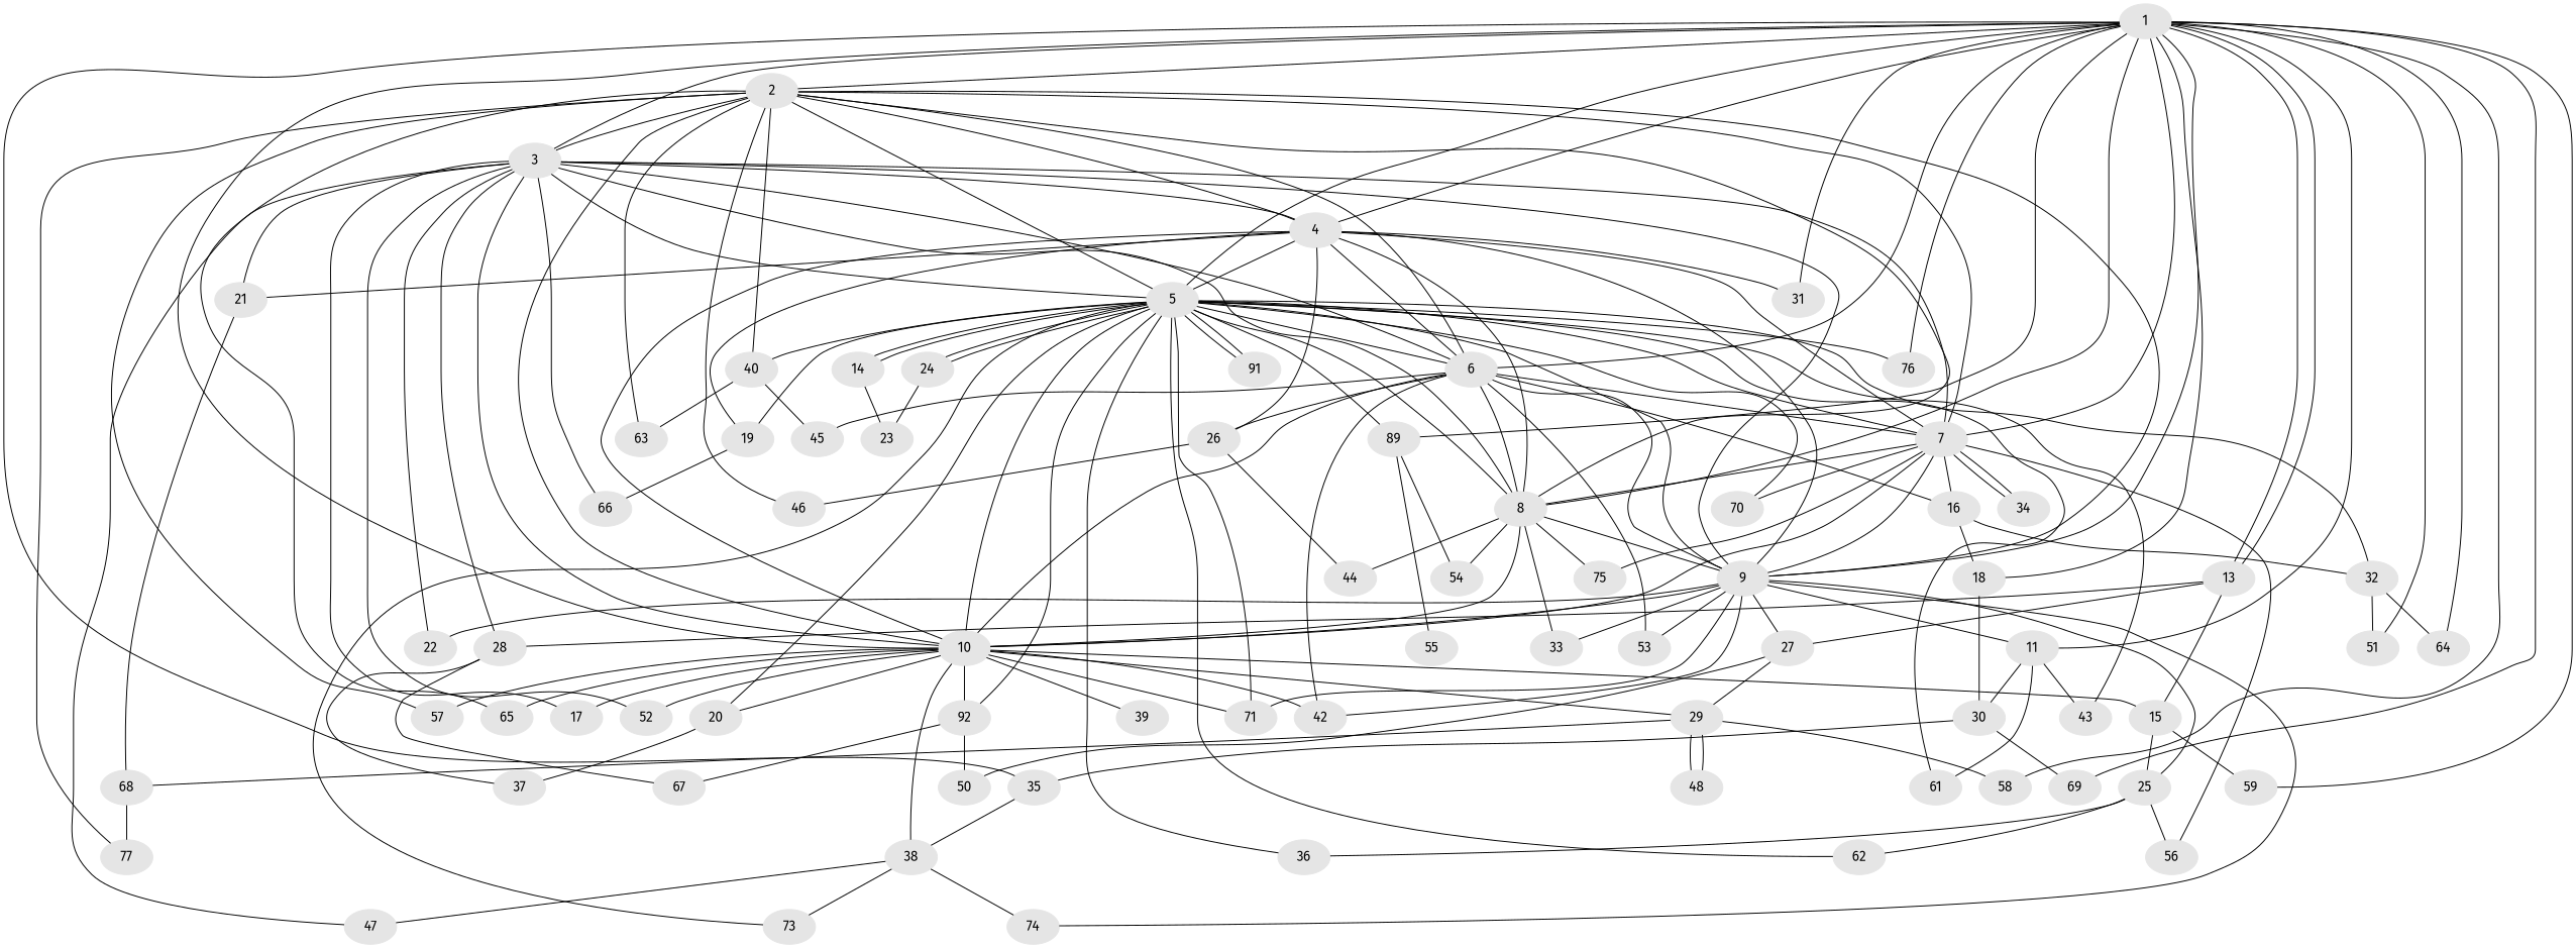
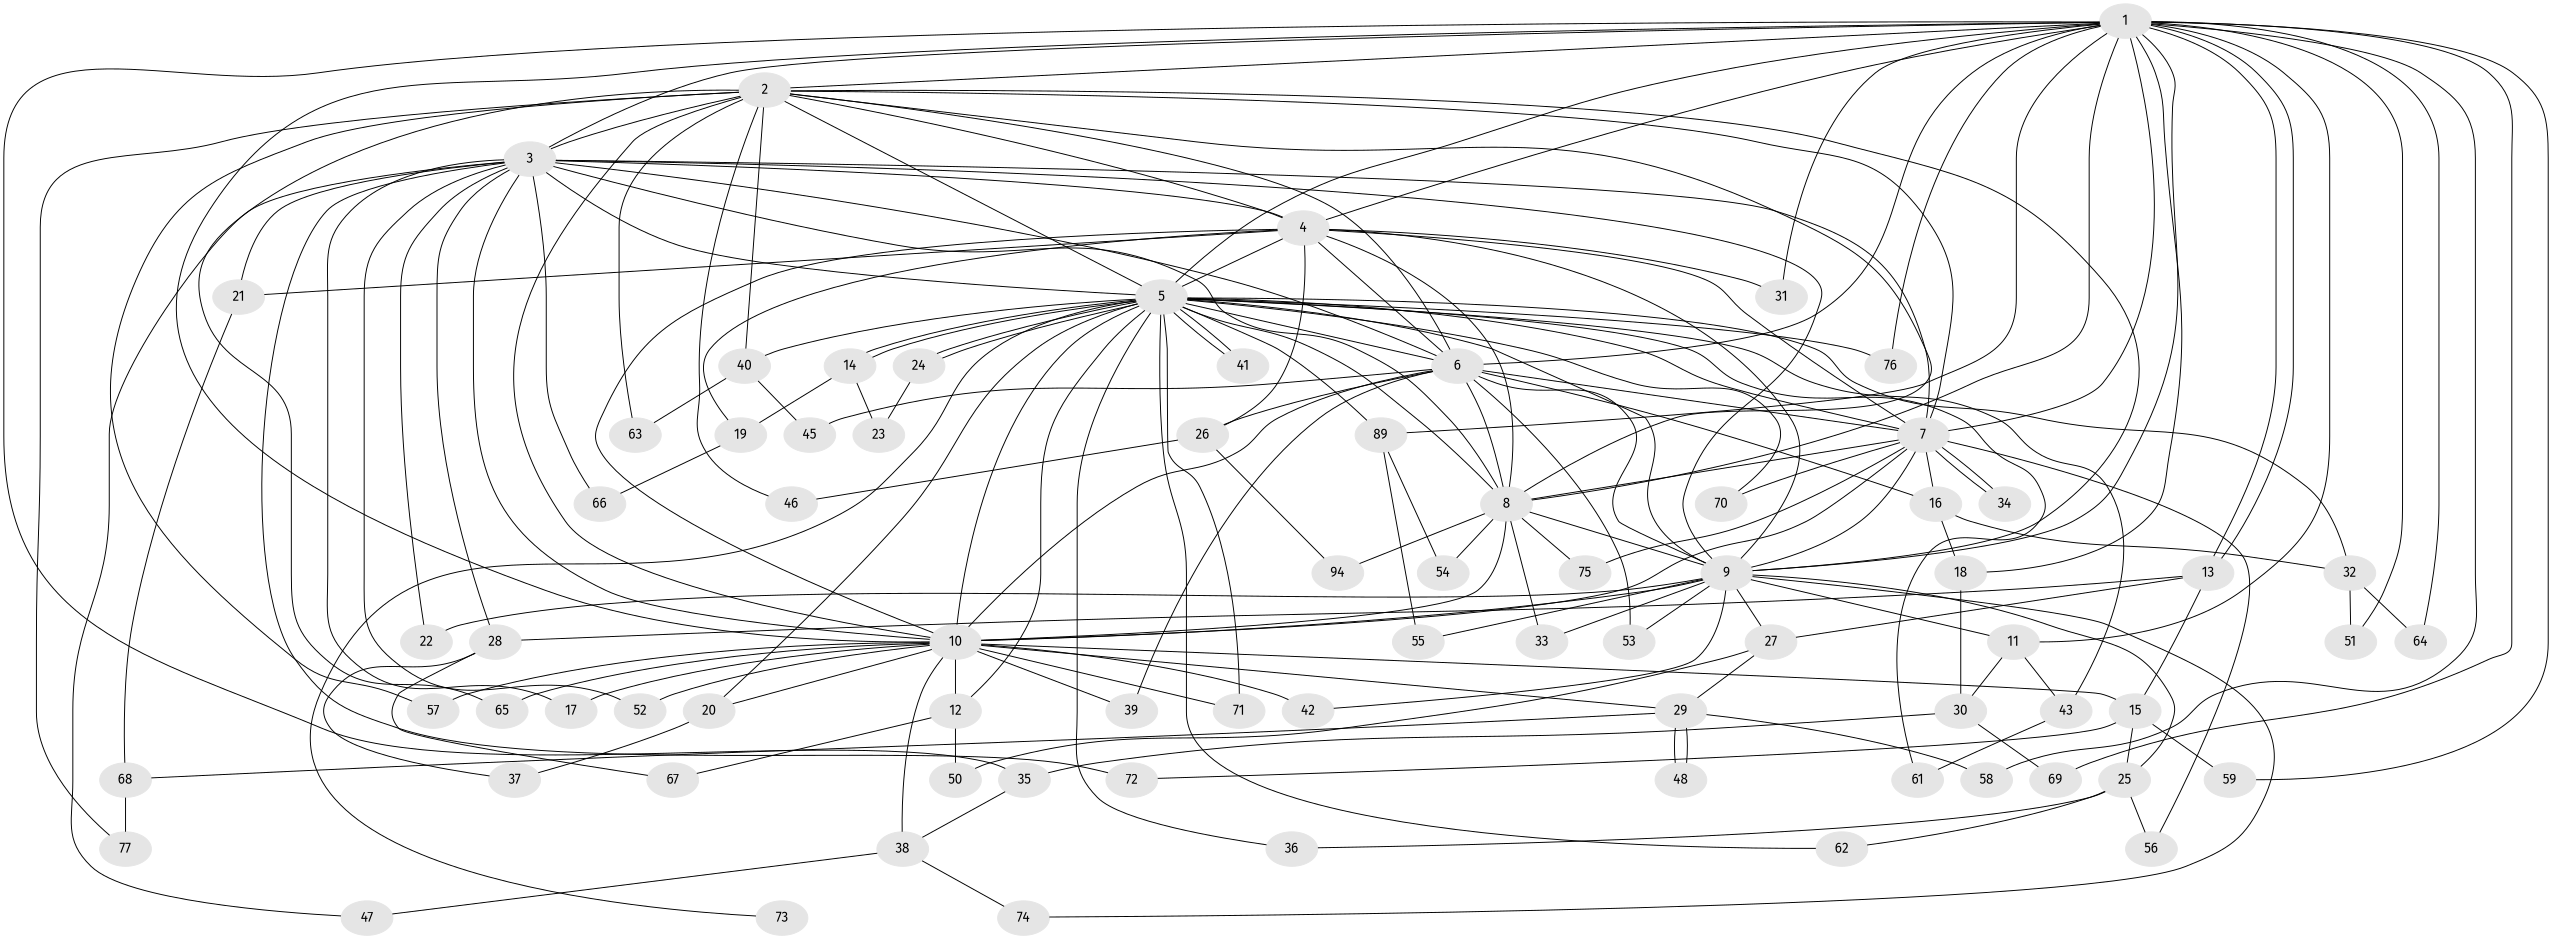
  graph {
    fontname="Fira Sans"
    node [color=gray90 fontname="Fira Sans" style=filled]
    edge [fontname="Fira Sans"]
    1
    2
    3
    4
    5
    6
    7
    8
    9
    10
    11
    13
    18
    31
    35
    n16 [label=89]
    51
    58
    59
    64
    69
    76
    40
    46
    57
    63
    65
    77
    28
    17
    21
    22
    47
    52
    66
+   72
    19
    26
-   12 [label=92]
+   12
    14
    20
    24
    32
    36
-   41 [label=91]
+   41
    43
    61
    62
    70
    71
    73
    16
    39
    45
    53
    34
    56
    75
    33
-   44
+   44 [label=94]
    54
    25
    27
    42
    55
    74
    15
    29
    38
    30
    67
    37
    68
    50
    23
    48
    1 -- 2
    1 -- 3
    1 -- 4
    1 -- 5
    1 -- 6
    1 -- 7
    1 -- 8
    1 -- 9
    1 -- 10
    1 -- 11
    1 -- 13
    1 -- 13
    1 -- 18
    1 -- 31
    1 -- 35
    1 -- n16
    1 -- 51
    1 -- 58
    1 -- 59
    1 -- 64
    1 -- 69
    1 -- 76
    2 -- 3
    2 -- 4
    2 -- 5
    2 -- 6
    2 -- 7
    2 -- 8
    2 -- 9
    2 -- 10
    2 -- 40
    2 -- 46
    2 -- 57
    2 -- 63
    2 -- 65
    2 -- 77
    3 -- 4
    3 -- 5
    3 -- 6
    3 -- 7
    3 -- 8
    3 -- 9
    3 -- 10
    3 -- 28
    3 -- 17
    3 -- 21
    3 -- 22
    3 -- 47
    3 -- 52
    3 -- 66
+   3 -- 72
    4 -- 5
    4 -- 6
    4 -- 7
    4 -- 8
    4 -- 9
    4 -- 10
    4 -- 31
    4 -- 21
    4 -- 19
    4 -- 26
    5 -- 6
    5 -- 7
    5 -- 8
    5 -- 9
    5 -- 10
    5 -- n16
    5 -- 76
    5 -- 40
-   5 -- 19
+   14 -- 19
    5 -- 12
    5 -- 14
    5 -- 14
    5 -- 20
    5 -- 24
    5 -- 24
    5 -- 32
    5 -- 36
    5 -- 41
    5 -- 41
    5 -- 43
    5 -- 61
    5 -- 62
    5 -- 70
    5 -- 71
    5 -- 73
    6 -- 7
    6 -- 8
    6 -- 9
    6 -- 10
    6 -- 26
    6 -- 16
-   6 -- 42
+   6 -- 39
    6 -- 45
    6 -- 53
    7 -- 8
    7 -- 9
    7 -- 10
    7 -- 70
    7 -- 16
    7 -- 34
    7 -- 34
    7 -- 56
    7 -- 75
    8 -- 9
    8 -- 10
    8 -- 75
    8 -- 33
    8 -- 44
    8 -- 54
    9 -- 10
    9 -- 11
    9 -- 22
    9 -- 53
    9 -- 33
    9 -- 25
    9 -- 27
    9 -- 42
-   9 -- 71
+   9 -- 55
    9 -- 74
    10 -- 57
    10 -- 65
    10 -- 17
    10 -- 52
    10 -- 12
    10 -- 20
    10 -- 71
    10 -- 39
    10 -- 42
    10 -- 15
    10 -- 29
    10 -- 38
    11 -- 43
-   11 -- 61
+   43 -- 61
    11 -- 30
    13 -- 28
    13 -- 27
    13 -- 15
    18 -- 30
    35 -- 38
    n16 -- 54
    n16 -- 55
    40 -- 63
    40 -- 45
    28 -- 67
    28 -- 37
    21 -- 68
    19 -- 66
    26 -- 46
    26 -- 44
    12 -- 67
    12 -- 50
    14 -- 23
    20 -- 37
    24 -- 23
    32 -- 51
    32 -- 64
    16 -- 18
    16 -- 32
    25 -- 36
    25 -- 62
    25 -- 56
    27 -- 29
    27 -- 50
    15 -- 59
+   15 -- 72
    15 -- 25
    29 -- 58
    29 -- 68
    29 -- 48
    29 -- 48
    38 -- 47
-   38 -- 73
    38 -- 74
    30 -- 35
    30 -- 69
    68 -- 77
  }
